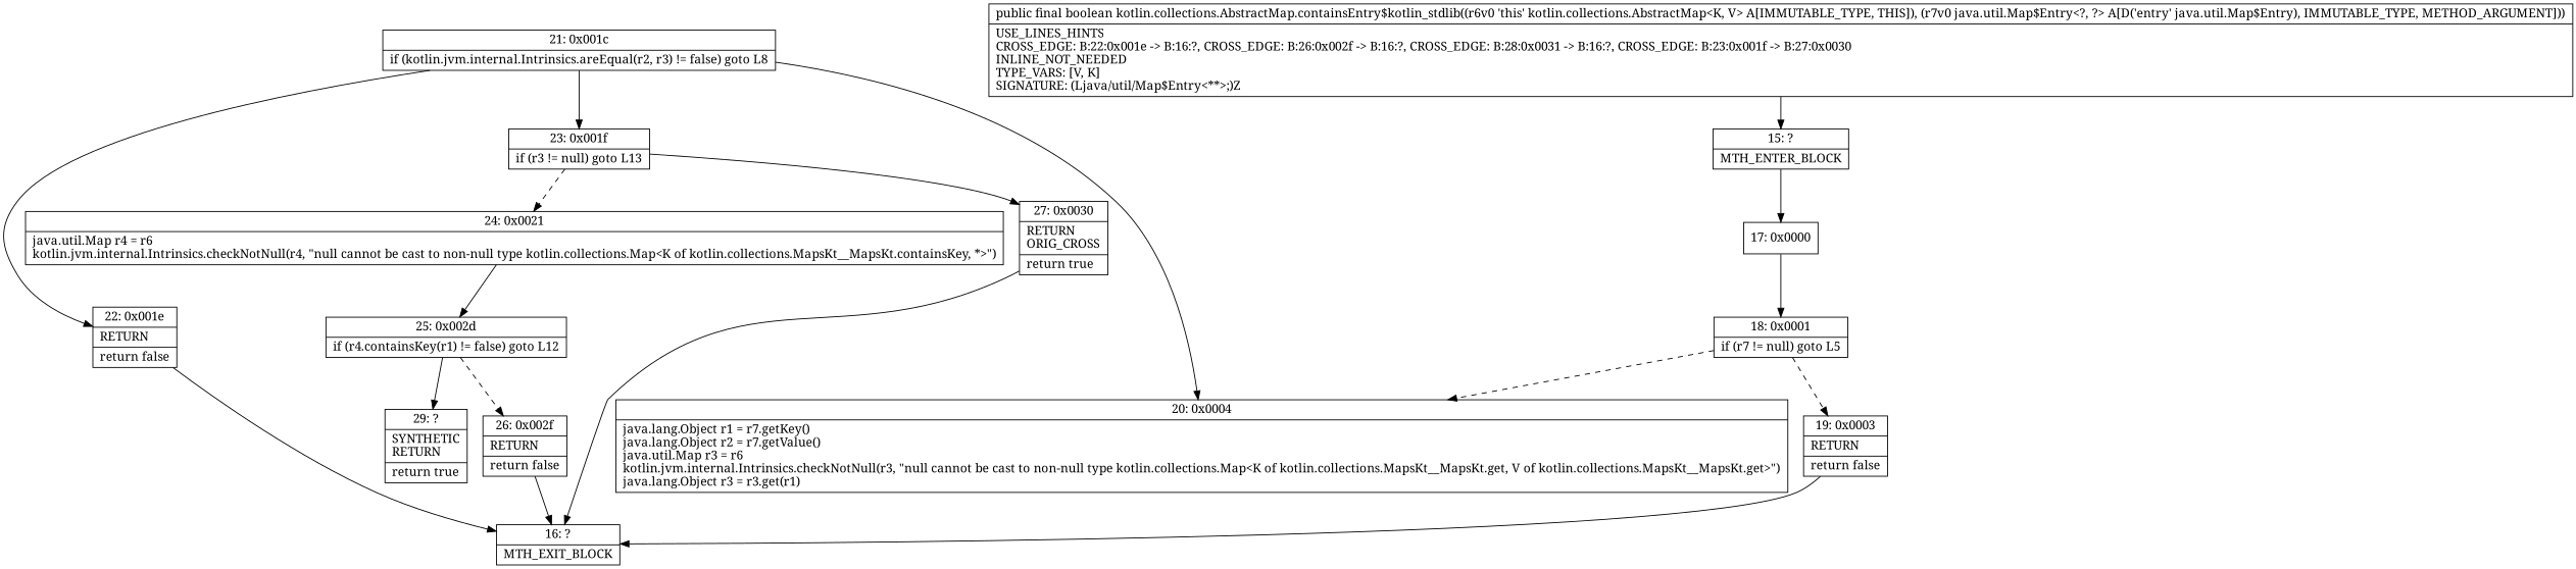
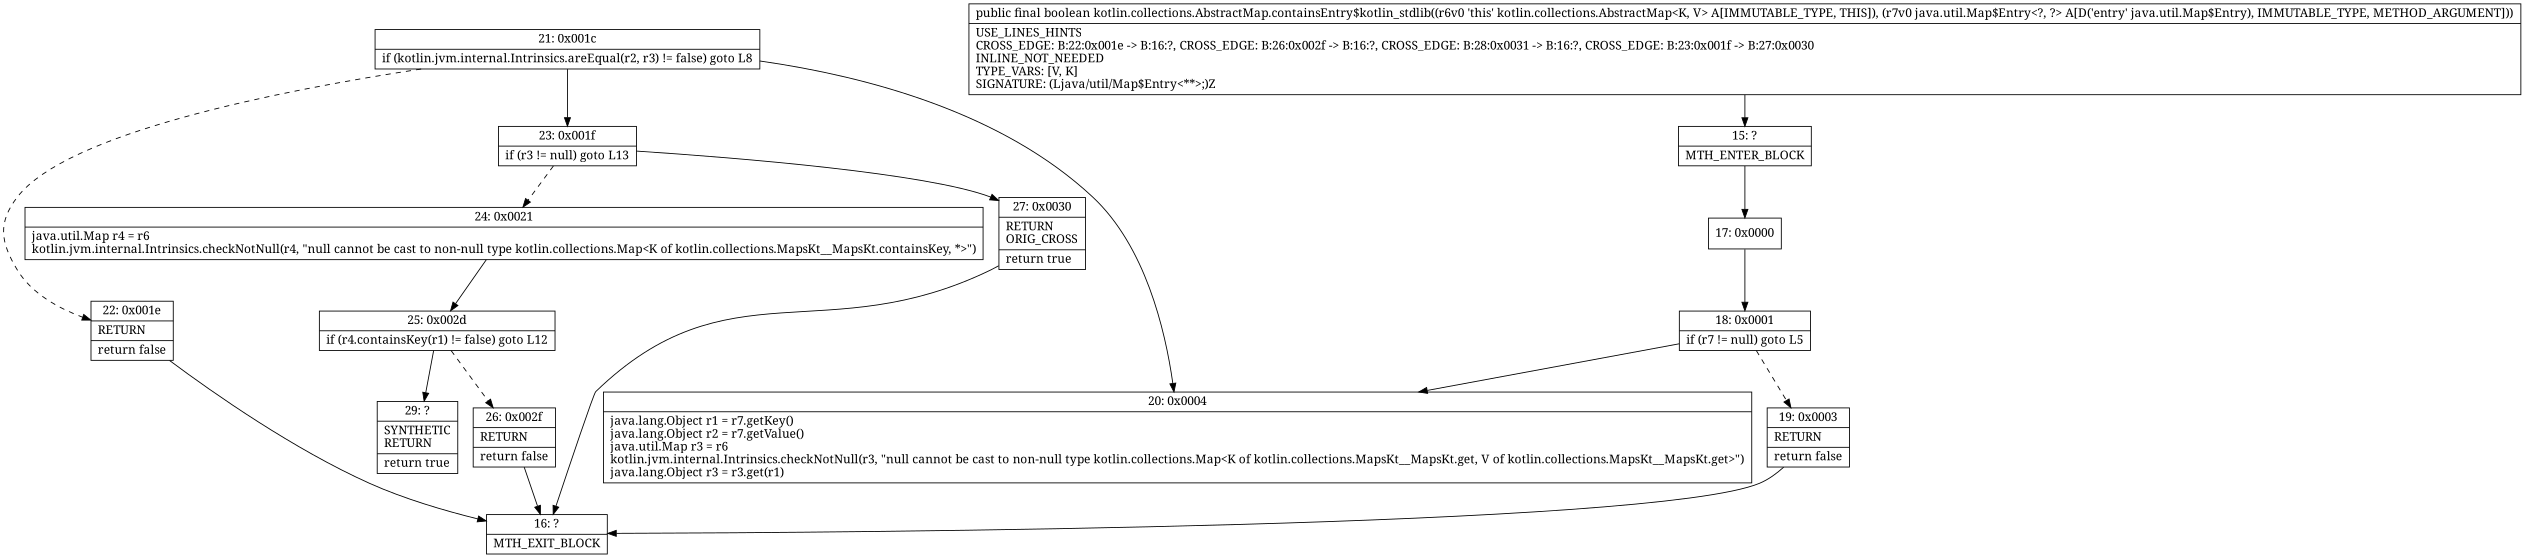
  digraph {
    fontname="Noto Serif"
    node [fontname="Noto Serif" shape=record]
    edge [fontname="Noto Serif"]
    n1 [label="{15\:\ ?|MTH_ENTER_BLOCK\l}"]
    n2 [label="{17\:\ 0x0000}"]
    n3 [label="{18\:\ 0x0001|if (r7 != null) goto L5\l}"]
    n4 [label="{19\:\ 0x0003|RETURN\l|return false\l}"]
    n5 [label="{20\:\ 0x0004|java.lang.Object r1 = r7.getKey()\ljava.lang.Object r2 = r7.getValue()\ljava.util.Map r3 = r6\lkotlin.jvm.internal.Intrinsics.checkNotNull(r3, \"null cannot be cast to non\-null type kotlin.collections.Map\<K of kotlin.collections.MapsKt__MapsKt.get, V of kotlin.collections.MapsKt__MapsKt.get\>\")\ljava.lang.Object r3 = r3.get(r1)\l}"]
    n6 [label="{16\:\ ?|MTH_EXIT_BLOCK\l}"]
    n7 [label="{21\:\ 0x001c|if (kotlin.jvm.internal.Intrinsics.areEqual(r2, r3) != false) goto L8\l}"]
    n8 [label="{22\:\ 0x001e|RETURN\l|return false\l}"]
    n9 [label="{23\:\ 0x001f|if (r3 != null) goto L13\l}"]
    n10 [label="{24\:\ 0x0021|java.util.Map r4 = r6\lkotlin.jvm.internal.Intrinsics.checkNotNull(r4, \"null cannot be cast to non\-null type kotlin.collections.Map\<K of kotlin.collections.MapsKt__MapsKt.containsKey, *\>\")\l}"]
    n11 [label="{27\:\ 0x0030|RETURN\lORIG_CROSS\l|return true\l}"]
    n12 [label="{25\:\ 0x002d|if (r4.containsKey(r1) != false) goto L12\l}"]
    n13 [label="{26\:\ 0x002f|RETURN\l|return false\l}"]
    n14 [label="{29\:\ ?|SYNTHETIC\lRETURN\l|return true\l}"]
    n15 [label="{public final boolean kotlin.collections.AbstractMap.containsEntry$kotlin_stdlib((r6v0 'this' kotlin.collections.AbstractMap\<K, V\> A[IMMUTABLE_TYPE, THIS]), (r7v0 java.util.Map$Entry\<?, ?\> A[D('entry' java.util.Map$Entry), IMMUTABLE_TYPE, METHOD_ARGUMENT]))  | USE_LINES_HINTS\lCROSS_EDGE: B:22:0x001e \-\> B:16:?, CROSS_EDGE: B:26:0x002f \-\> B:16:?, CROSS_EDGE: B:28:0x0031 \-\> B:16:?, CROSS_EDGE: B:23:0x001f \-\> B:27:0x0030\lINLINE_NOT_NEEDED\lTYPE_VARS: [V, K]\lSIGNATURE: (Ljava\/util\/Map$Entry\<**\>;)Z\l}"]
    n1 -> n2
    n2 -> n3
    n3 -> n4 [style=dashed]
-   n3 -> n5 [style=dashed]
+   n3 -> n5
    n4 -> n6
    n7 -> n5
-   n7 -> n8 [style=solid]
+   n7 -> n8 [style=dashed]
    n7 -> n9
    n8 -> n6
    n9 -> n10 [style=dashed]
    n9 -> n11
    n10 -> n12
    n11 -> n6
    n12 -> n13 [style=dashed]
    n12 -> n14
    n13 -> n6
    n15 -> n1
  }
